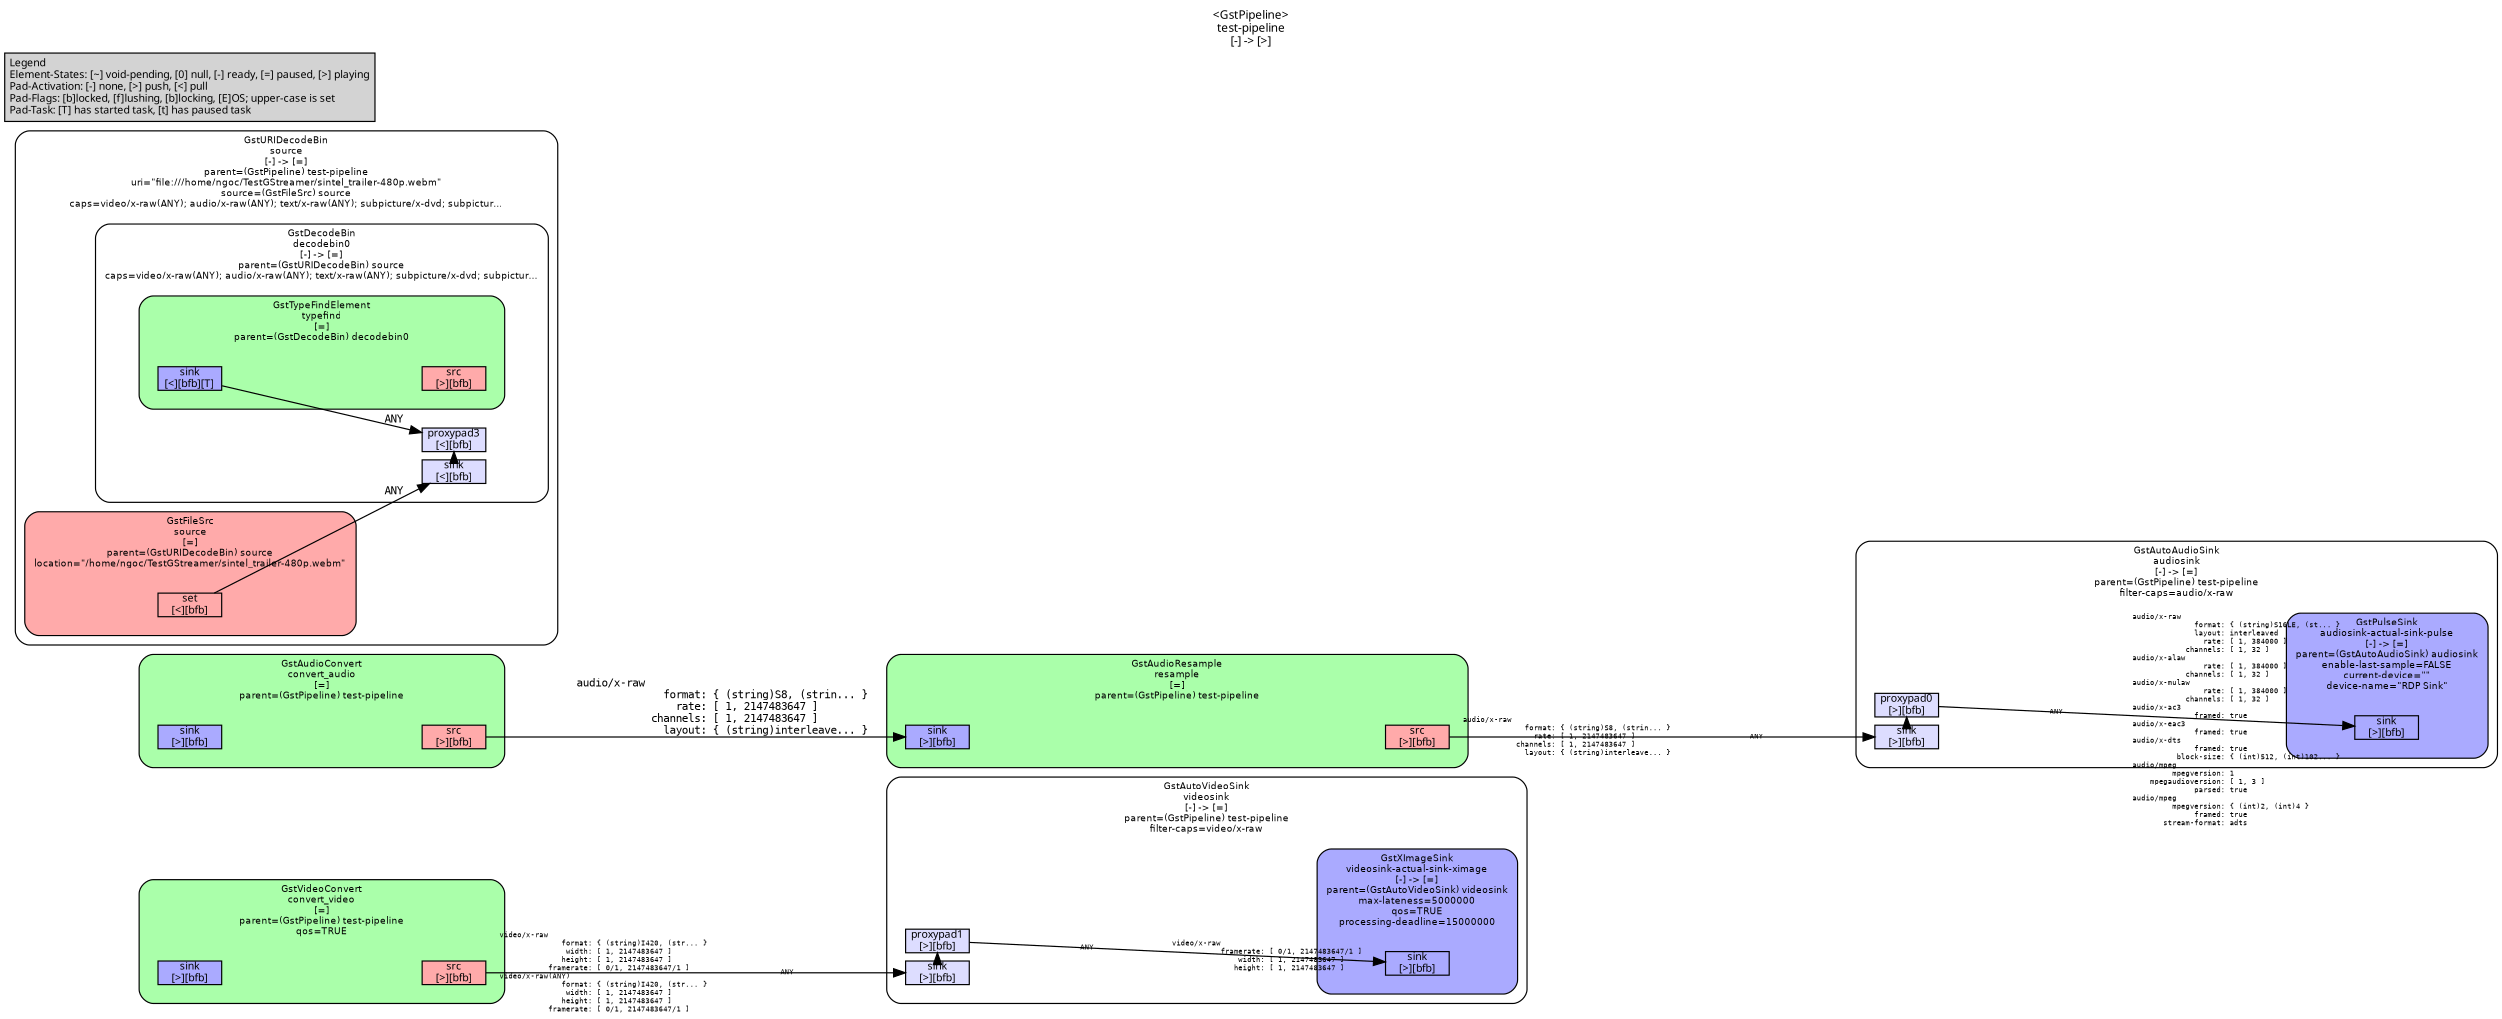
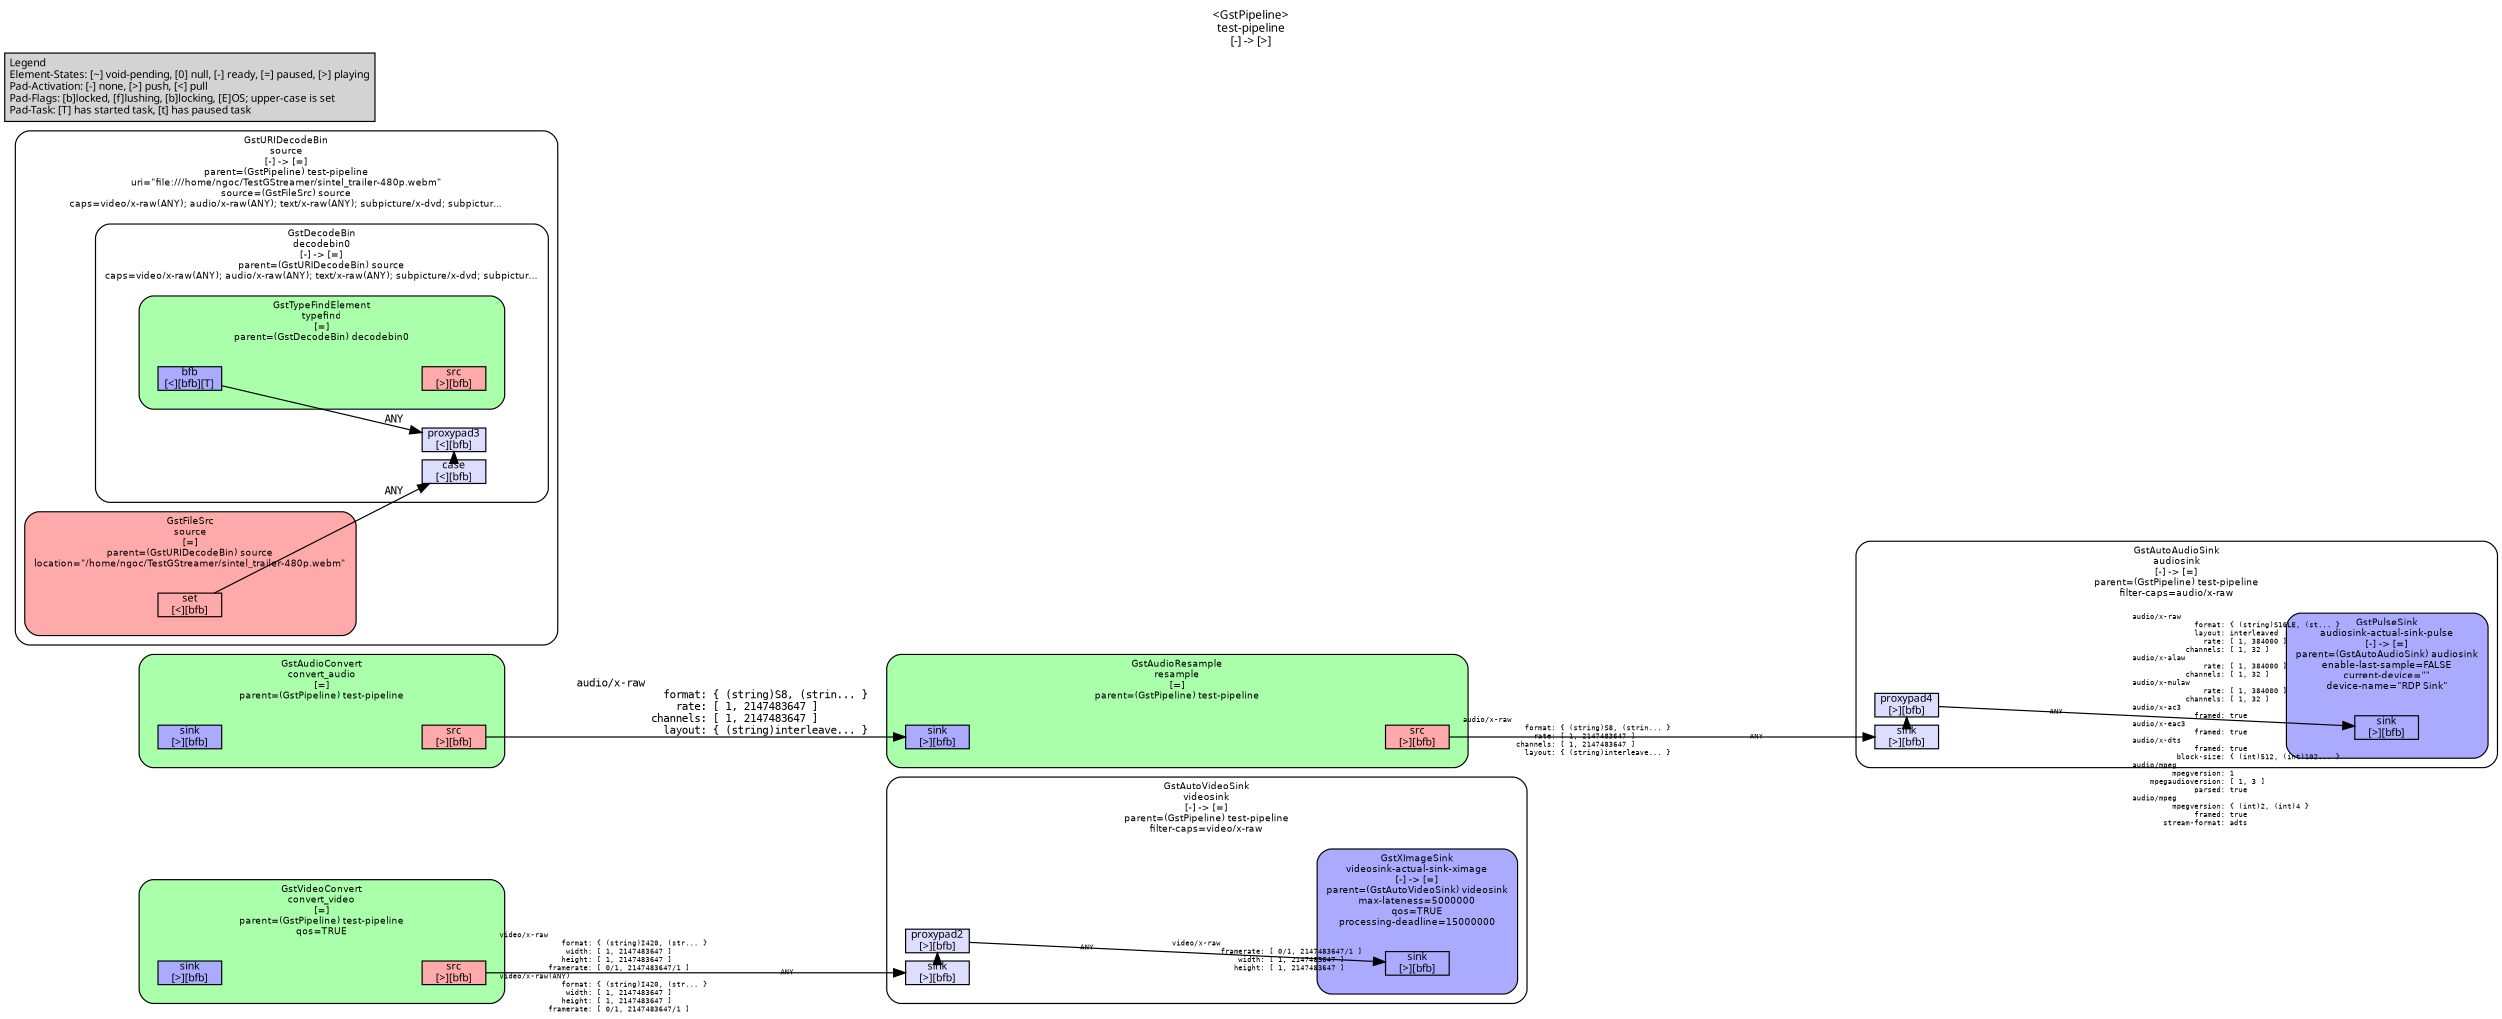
  digraph {
    fontname=sans
    fontsize=10
    label="<GstPipeline>\ntest-pipeline\n[-] -> [>]"
    labelloc=t
    nodesep=.1
    rankdir=LR
    ranksep=.2
    node [color=black fillcolor="#ddddff" fontname=sans fontsize=9 margin="0.0,0.0" shape=box style="filled,solid"]
    edge [fontname=monospace fontsize=9 labelfontsize=6]
-   n1 [height=0.2 label="proxypad1\n[>][bfb]"]
+   n1 [height=0.2 label="proxypad2\n[>][bfb]"]
    n2 [height=0.2 label="sink\n[>][bfb]"]
    n3 [fillcolor="#aaaaff" height=0.2 label="sink\n[>][bfb]"]
    n4 [fillcolor="#aaaaff" height=0.2 label="sink\n[>][bfb]"]
    n5 [fillcolor="#ffaaaa" height=0.2 label="src\n[>][bfb]"]
-   n6 [height=0.2 label="proxypad0\n[>][bfb]"]
+   n6 [height=0.2 label="proxypad4\n[>][bfb]"]
    n7 [height=0.2 label="sink\n[>][bfb]"]
    n8 [fillcolor="#aaaaff" height=0.2 label="sink\n[>][bfb]"]
    n9 [fillcolor="#aaaaff" height=0.2 label="sink\n[>][bfb]"]
    n10 [fillcolor="#ffaaaa" height=0.2 label="src\n[>][bfb]"]
    n11 [fillcolor="#aaaaff" height=0.2 label="sink\n[>][bfb]"]
    n12 [fillcolor="#ffaaaa" height=0.2 label="src\n[>][bfb]"]
    n13 [height=0.2 label="proxypad3\n[<][bfb]"]
-   n14 [height=0.2 label="sink\n[<][bfb]"]
-   n15 [fillcolor="#aaaaff" height=0.2 label="sink\n[<][bfb][T]"]
+   n14 [height=0.2 label="case\n[<][bfb]"]
+   n15 [fillcolor="#aaaaff" height=0.2 label="bfb\n[<][bfb][T]"]
    n16 [fillcolor="#ffaaaa" height=0.2 label="src\n[>][bfb]"]
    n17 [fillcolor="#ffaaaa" height=0.2 label="set\n[<][bfb]"]
    n18 [label="Legend\lElement-States: [~] void-pending, [0] null, [-] ready, [=] paused, [>] playing\lPad-Activation: [-] none, [>] push, [<] pull\lPad-Flags: [b]locked, [f]lushing, [b]locking, [E]OS; upper-case is set\lPad-Task: [T] has started task, [t] has paused task\l" margin="0.05,0.05" style=filled color="" fillcolor=""]
    subgraph cluster_1 {
      color=black
      fillcolor="#ffffff"
      fontname="Bitstream Vera Sans"
      fontsize=8
      label="GstAutoVideoSink\nvideosink\n[-] -> [=]\nparent=(GstPipeline) test-pipeline\nfilter-caps=video/x-raw"
      style="filled,rounded"
      subgraph cluster_2 {
        color=black
        fillcolor="#ffffff"
        fontname="Bitstream Vera Sans"
        fontsize=8
        label=""
        style=invis
        n1
        n2
      }
      subgraph cluster_3 {
        color=black
        fillcolor="#aaaaff"
        fontname="Bitstream Vera Sans"
        fontsize=8
        label="GstXImageSink\nvideosink-actual-sink-ximage\n[-] -> [=]\nparent=(GstAutoVideoSink) videosink\nmax-lateness=5000000\nqos=TRUE\nprocessing-deadline=15000000"
        style="filled,rounded"
        subgraph cluster_4 {
          color=black
          fillcolor="#aaaaff"
          fontname="Bitstream Vera Sans"
          fontsize=8
          label=""
          style=invis
          n3
        }
      }
    }
    subgraph cluster_5 {
      color=black
      fillcolor="#aaffaa"
      fontname="Bitstream Vera Sans"
      fontsize=8
      label="GstVideoConvert\nconvert_video\n[=]\nparent=(GstPipeline) test-pipeline\nqos=TRUE"
      style="filled,rounded"
      subgraph cluster_6 {
        color=black
        fillcolor="#aaffaa"
        fontname="Bitstream Vera Sans"
        fontsize=8
        label=""
        style=invis
        n4
      }
      subgraph cluster_7 {
        color=black
        fillcolor="#aaffaa"
        fontname="Bitstream Vera Sans"
        fontsize=8
        label=""
        style=invis
        n5
      }
    }
    subgraph cluster_8 {
      color=black
      fillcolor="#ffffff"
      fontname="Bitstream Vera Sans"
      fontsize=8
      label="GstAutoAudioSink\naudiosink\n[-] -> [=]\nparent=(GstPipeline) test-pipeline\nfilter-caps=audio/x-raw"
      style="filled,rounded"
      subgraph cluster_9 {
        color=black
        fillcolor="#ffffff"
        fontname="Bitstream Vera Sans"
        fontsize=8
        label=""
        style=invis
        n6
        n7
      }
      subgraph cluster_10 {
        color=black
        fillcolor="#aaaaff"
        fontname="Bitstream Vera Sans"
        fontsize=8
        label="GstPulseSink\naudiosink-actual-sink-pulse\n[-] -> [=]\nparent=(GstAutoAudioSink) audiosink\nenable-last-sample=FALSE\ncurrent-device=\"\"\ndevice-name=\"RDP Sink\""
        style="filled,rounded"
        subgraph cluster_11 {
          color=black
          fillcolor="#aaaaff"
          fontname="Bitstream Vera Sans"
          fontsize=8
          label=""
          style=invis
          n8
        }
      }
    }
    subgraph cluster_12 {
      color=black
      fillcolor="#aaffaa"
      fontname="Bitstream Vera Sans"
      fontsize=8
      label="GstAudioResample\nresample\n[=]\nparent=(GstPipeline) test-pipeline"
      style="filled,rounded"
      subgraph cluster_13 {
        color=black
        fillcolor="#aaffaa"
        fontname="Bitstream Vera Sans"
        fontsize=8
        label=""
        style=invis
        n9
      }
      subgraph cluster_14 {
        color=black
        fillcolor="#aaffaa"
        fontname="Bitstream Vera Sans"
        fontsize=8
        label=""
        style=invis
        n10
      }
    }
    subgraph cluster_15 {
      color=black
      fillcolor="#aaffaa"
      fontname="Bitstream Vera Sans"
      fontsize=8
      label="GstAudioConvert\nconvert_audio\n[=]\nparent=(GstPipeline) test-pipeline"
      style="filled,rounded"
      subgraph cluster_16 {
        color=black
        fillcolor="#aaffaa"
        fontname="Bitstream Vera Sans"
        fontsize=8
        label=""
        style=invis
        n11
      }
      subgraph cluster_17 {
        color=black
        fillcolor="#aaffaa"
        fontname="Bitstream Vera Sans"
        fontsize=8
        label=""
        style=invis
        n12
      }
    }
    subgraph cluster_18 {
      color=black
      fillcolor="#ffffff"
      fontname="Bitstream Vera Sans"
      fontsize=8
      label="GstURIDecodeBin\nsource\n[-] -> [=]\nparent=(GstPipeline) test-pipeline\nuri=\"file:///home/ngoc/TestGStreamer/sintel_trailer-480p.webm\"\nsource=(GstFileSrc) source\ncaps=video/x-raw(ANY); audio/x-raw(ANY); text/x-raw(ANY); subpicture/x-dvd; subpictur…"
      style="filled,rounded"
      subgraph cluster_19 {
        color=black
        fillcolor="#ffffff"
        fontname="Bitstream Vera Sans"
        fontsize=8
        label="GstDecodeBin\ndecodebin0\n[-] -> [=]\nparent=(GstURIDecodeBin) source\ncaps=video/x-raw(ANY); audio/x-raw(ANY); text/x-raw(ANY); subpicture/x-dvd; subpictur…"
        style="filled,rounded"
        subgraph cluster_20 {
          color=black
          fillcolor="#ffffff"
          fontname="Bitstream Vera Sans"
          fontsize=8
          label=""
          style=invis
          n13
          n14
        }
        subgraph cluster_21 {
          color=black
          fillcolor="#aaffaa"
          fontname="Bitstream Vera Sans"
          fontsize=8
          label="GstTypeFindElement\ntypefind\n[=]\nparent=(GstDecodeBin) decodebin0"
          style="filled,rounded"
          subgraph cluster_22 {
            color=black
            fillcolor="#aaffaa"
            fontname="Bitstream Vera Sans"
            fontsize=8
            label=""
            style=invis
            n15
          }
          subgraph cluster_23 {
            color=black
            fillcolor="#aaffaa"
            fontname="Bitstream Vera Sans"
            fontsize=8
            label=""
            style=invis
            n16
          }
        }
      }
      subgraph cluster_24 {
        color=black
        fillcolor="#ffaaaa"
        fontname="Bitstream Vera Sans"
        fontsize=8
        label="GstFileSrc\nsource\n[=]\nparent=(GstURIDecodeBin) source\nlocation=\"/home/ngoc/TestGStreamer/sintel_trailer-480p.webm\""
        style="filled,rounded"
        subgraph cluster_25 {
          color=black
          fillcolor="#ffaaaa"
          fontname="Bitstream Vera Sans"
          fontsize=8
          label=""
          style=invis
          n17
        }
      }
    }
    n1 -> n3 [headlabel="video/x-raw\l           framerate: [ 0/1, 2147483647/1 ]\l               width: [ 1, 2147483647 ]\l              height: [ 1, 2147483647 ]\l" label="                                                  " labelangle=0 labeldistance=10 taillabel=ANY]
    n2 -> n1 [minlen=0 style=dashed]
    n4 -> n5 [style=invis]
    n5 -> n2 [headlabel=ANY label="                                                  " labelangle=0 labeldistance=10 taillabel="video/x-raw\l              format: { (string)I420, (str... }\l               width: [ 1, 2147483647 ]\l              height: [ 1, 2147483647 ]\l           framerate: [ 0/1, 2147483647/1 ]\lvideo/x-raw(ANY)\l              format: { (string)I420, (str... }\l               width: [ 1, 2147483647 ]\l              height: [ 1, 2147483647 ]\l           framerate: [ 0/1, 2147483647/1 ]\l"]
    n6 -> n8 [headlabel="audio/x-raw\l              format: { (string)S16LE, (st... }\l              layout: interleaved\l                rate: [ 1, 384000 ]\l            channels: [ 1, 32 ]\laudio/x-alaw\l                rate: [ 1, 384000 ]\l            channels: [ 1, 32 ]\laudio/x-mulaw\l                rate: [ 1, 384000 ]\l            channels: [ 1, 32 ]\laudio/x-ac3\l              framed: true\laudio/x-eac3\l              framed: true\laudio/x-dts\l              framed: true\l          block-size: { (int)512, (int)102... }\laudio/mpeg\l         mpegversion: 1\l    mpegaudioversion: [ 1, 3 ]\l              parsed: true\laudio/mpeg\l         mpegversion: { (int)2, (int)4 }\l              framed: true\l       stream-format: adts\l" label="                                                  " labelangle=0 labeldistance=10 taillabel=ANY]
    n7 -> n6 [minlen=0 style=dashed]
    n9 -> n10 [style=invis]
    n10 -> n7 [headlabel=ANY label="                                                  " labelangle=0 labeldistance=10 taillabel="audio/x-raw\l              format: { (string)S8, (strin... }\l                rate: [ 1, 2147483647 ]\l            channels: [ 1, 2147483647 ]\l              layout: { (string)interleave... }\l"]
    n11 -> n12 [style=invis]
    n12 -> n9 [label="audio/x-raw\l              format: { (string)S8, (strin... }\l                rate: [ 1, 2147483647 ]\l            channels: [ 1, 2147483647 ]\l              layout: { (string)interleave... }\l"]
    n14 -> n13 [minlen=0 style=dashed]
    n15 -> n13 [label=ANY]
    n15 -> n16 [style=invis]
    n17 -> n14 [label=ANY]
  }
